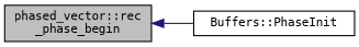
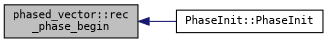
  digraph {
    rankdir=LR
    fontname="DejaVu Sans Mono"
    node [color=black fontname="DejaVu Sans Mono" fontsize=10 shape=record style=filled]
    n1 [fillcolor=grey75 fontcolor=black height=0.2 label="phased_vector::rec\l_phase_begin" width=0.4]
-   n2 [fillcolor=white height=0.2 label="Buffers::PhaseInit" width=0.4]
+   n2 [fillcolor=white height=0.2 label="PhaseInit::PhaseInit" width=0.4]
    n1 -> n2 [color=midnightblue dir=back fontname="DejaVu Sans Mono" fontsize=10 labelfontname=Helvetica labelfontsize=10 style=solid]
  }
